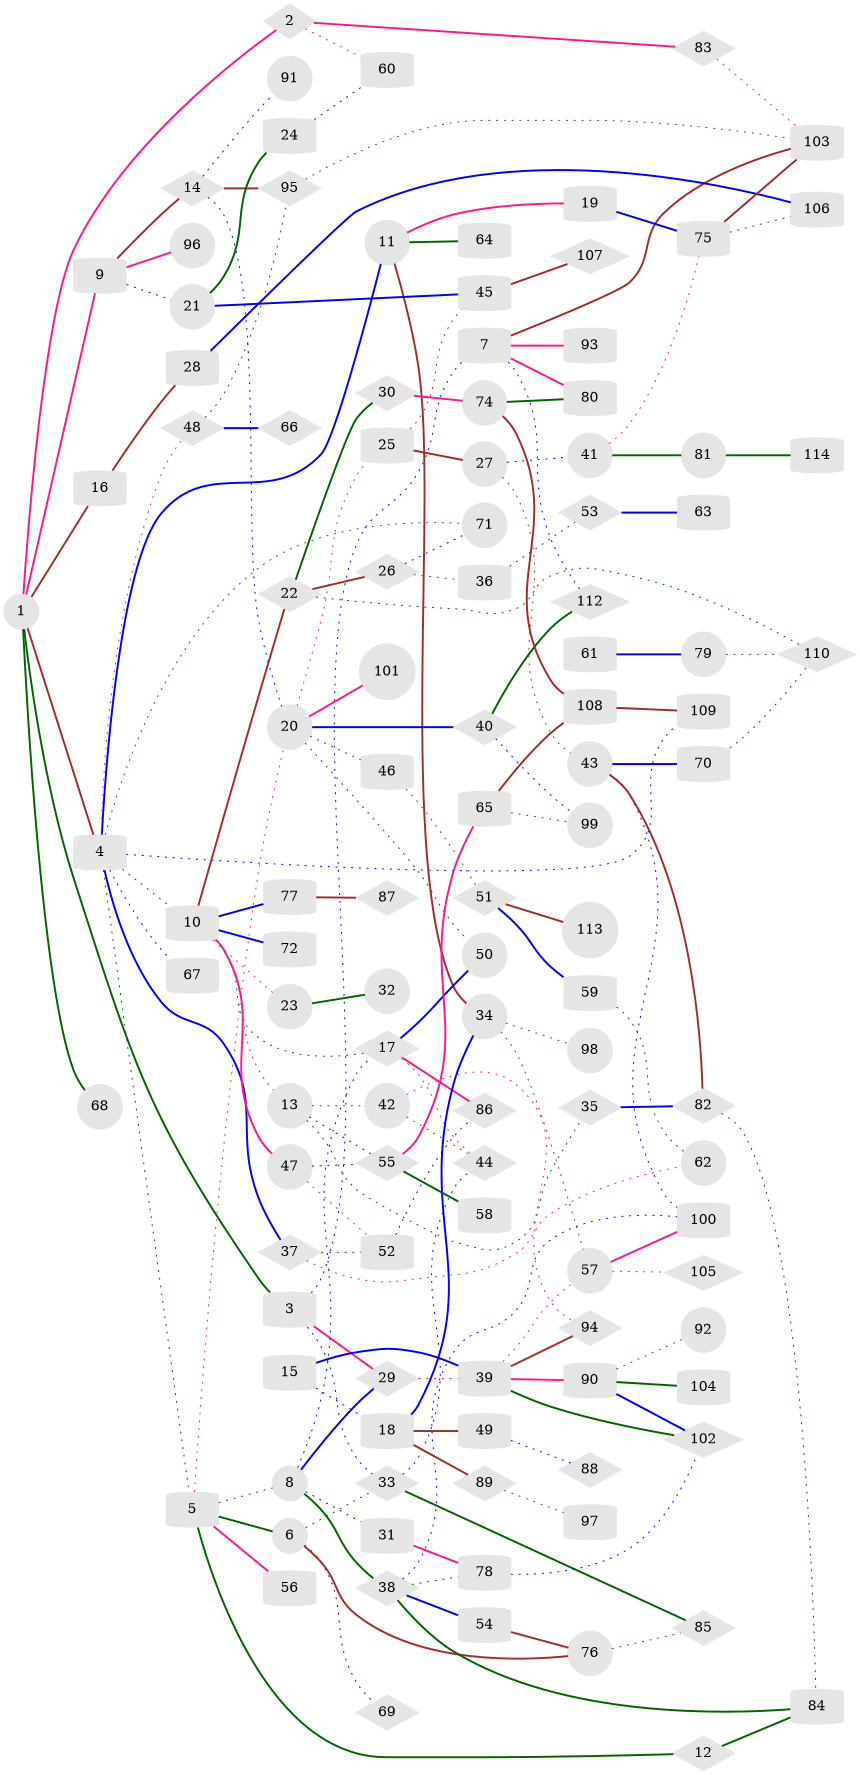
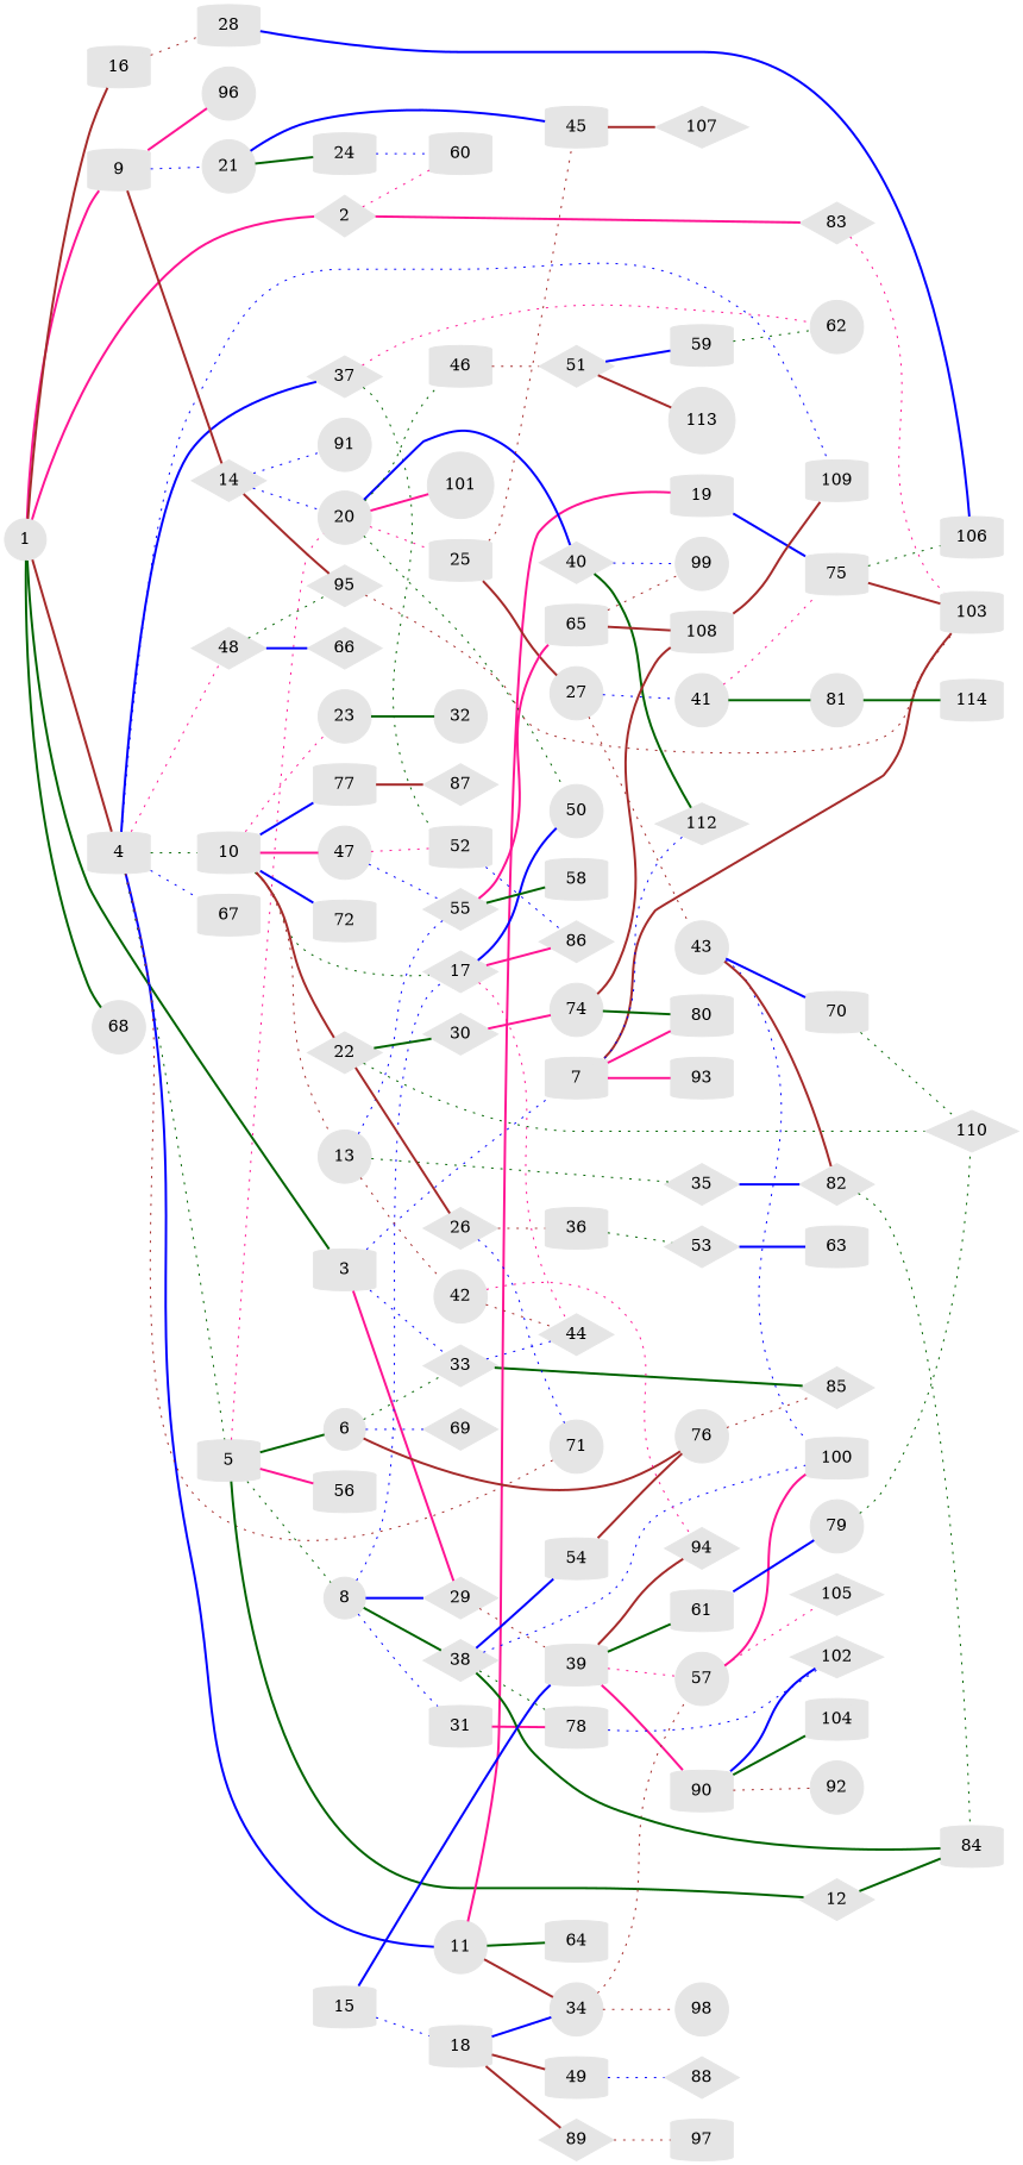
  graph {
    rankdir=LR
    node [color=gray90 shape=cylinder style=filled]
    edge [color=blue style=bold]
    1 [shape=circle]
    2 [shape=diamond]
    3
    4
    9
    16
    68 [shape=circle]
    60
    83 [shape=diamond]
    7
    29 [shape=diamond]
    33 [shape=diamond]
    5
    10
    11 [shape=circle]
    37 [shape=diamond]
    48 [shape=diamond]
    67
    71 [shape=circle]
    109
    14 [shape=diamond]
    21 [shape=circle]
    96 [shape=circle]
    28
    103
    80
    93
    112 [shape=diamond]
    39
    44 [shape=diamond]
    85 [shape=diamond]
    6 [shape=circle]
    8 [shape=circle]
    12 [shape=diamond]
    20 [shape=circle]
    56
    17 [shape=diamond]
    13 [shape=circle]
    22 [shape=diamond]
    23 [shape=circle]
    47 [shape=circle]
    72
    77
    19
    34 [shape=circle]
    64
    52
    62 [shape=circle]
    95 [shape=diamond]
    66 [shape=diamond]
    69 [shape=diamond]
    76 [shape=circle]
    31
    38 [shape=diamond]
    84
    50 [shape=circle]
    25
    40 [shape=diamond]
    46
    101 [shape=circle]
    15
    18
    86 [shape=diamond]
    78
    54
    100
    91 [shape=circle]
    24
    45
    35 [shape=diamond]
    42 [shape=circle]
    55 [shape=diamond]
    26 [shape=diamond]
    30 [shape=diamond]
    110 [shape=diamond]
    32 [shape=circle]
    87 [shape=diamond]
    75
    57 [shape=circle]
    98 [shape=circle]
    82 [shape=diamond]
    94 [shape=diamond]
    58
    65
    49
    89 [shape=diamond]
    61
    90
    106
    88 [shape=diamond]
    97
    27 [shape=circle]
    99 [shape=circle]
    51 [shape=diamond]
    107 [shape=diamond]
    36
    74 [shape=circle]
    41 [shape=circle]
    43 [shape=circle]
    53 [shape=diamond]
    81 [shape=circle]
    70
    108
    102 [shape=diamond]
    105 [shape=diamond]
    63
    79 [shape=circle]
    92 [shape=circle]
    104
    114
    59
    113 [shape=circle]
    1 -- 2 [color=deeppink]
    1 -- 3 [color=darkgreen]
    1 -- 4 [color=brown]
    1 -- 9 [color=deeppink]
    1 -- 16 [color=brown]
    1 -- 68 [color=darkgreen]
    2 -- 60 [color=deeppink style=dotted]
    2 -- 83 [color=deeppink]
    3 -- 7 [style=dotted]
    3 -- 29 [color=deeppink]
    3 -- 33 [style=dotted]
    4 -- 5 [color=darkgreen style=dotted]
    4 -- 10 [color=darkgreen style=dotted]
    4 -- 11
    4 -- 37
    4 -- 48 [color=deeppink style=dotted]
    4 -- 67 [style=dotted]
    4 -- 71 [color=brown style=dotted]
    4 -- 109 [style=dotted]
    9 -- 14 [color=brown]
    9 -- 21 [style=dotted]
    9 -- 96 [color=deeppink]
-   16 -- 28 [color=brown]
+   16 -- 28 [color=brown style=dotted]
    83 -- 103 [color=deeppink style=dotted]
    7 -- 103 [color=brown]
    7 -- 80 [color=deeppink]
    7 -- 93 [color=deeppink]
    7 -- 112 [style=dotted]
    29 -- 39 [color=brown style=dotted]
    33 -- 44 [style=dotted]
    33 -- 85 [color=darkgreen]
    5 -- 6 [color=darkgreen]
    5 -- 8 [color=darkgreen style=dotted]
    5 -- 12 [color=darkgreen]
    5 -- 20 [color=deeppink style=dotted]
    5 -- 56 [color=deeppink]
    10 -- 17 [color=darkgreen style=dotted]
    10 -- 13 [color=brown style=dotted]
    10 -- 22 [color=brown]
    10 -- 23 [color=deeppink style=dotted]
    10 -- 47 [color=deeppink]
    10 -- 72
    10 -- 77
    11 -- 19 [color=deeppink]
    11 -- 34 [color=brown]
    11 -- 64 [color=darkgreen]
    37 -- 52 [color=darkgreen style=dotted]
    37 -- 62 [color=deeppink style=dotted]
    48 -- 95 [color=darkgreen style=dotted]
    48 -- 66
    14 -- 20 [style=dotted]
    14 -- 95 [color=brown]
    14 -- 91 [style=dotted]
    21 -- 24 [color=darkgreen]
    21 -- 45
    28 -- 106
    39 -- 57 [color=deeppink style=dotted]
    39 -- 94 [color=brown]
-   39 -- 102 [color=darkgreen]
+   39 -- 61 [color=darkgreen]
    39 -- 90 [color=deeppink]
    6 -- 33 [color=darkgreen style=dotted]
    6 -- 69 [style=dotted]
    6 -- 76 [color=brown]
    8 -- 29
    8 -- 17 [style=dotted]
    8 -- 31 [style=dotted]
    8 -- 38 [color=darkgreen]
    12 -- 84 [color=darkgreen]
    20 -- 50 [color=darkgreen style=dotted]
    20 -- 25 [color=deeppink style=dotted]
    20 -- 40
    20 -- 46 [color=darkgreen style=dotted]
    20 -- 101 [color=deeppink]
    17 -- 44 [color=deeppink style=dotted]
    17 -- 50
    17 -- 86 [color=deeppink]
    13 -- 35 [color=darkgreen style=dotted]
    13 -- 42 [color=brown style=dotted]
    13 -- 55 [style=dotted]
    22 -- 26 [color=brown]
    22 -- 30 [color=darkgreen]
    22 -- 110 [color=darkgreen style=dotted]
    23 -- 32 [color=darkgreen]
    47 -- 52 [color=deeppink style=dotted]
    47 -- 55 [style=dotted]
    77 -- 87 [color=brown]
    19 -- 75
    34 -- 57 [color=brown style=dotted]
    34 -- 98 [color=brown style=dotted]
    52 -- 86 [style=dotted]
    95 -- 103 [color=brown style=dotted]
    76 -- 85 [color=brown style=dotted]
    31 -- 78 [color=deeppink]
    38 -- 84 [color=darkgreen]
    38 -- 78 [color=darkgreen style=dotted]
    38 -- 54
    38 -- 100 [style=dotted]
    25 -- 45 [color=brown style=dotted]
    25 -- 27 [color=brown]
    40 -- 112 [color=darkgreen]
    40 -- 99 [style=dotted]
    46 -- 51 [color=brown style=dotted]
    15 -- 39
    15 -- 18 [style=dotted]
    18 -- 34
    18 -- 49 [color=brown]
    18 -- 89 [color=brown]
    78 -- 102 [style=dotted]
    54 -- 76 [color=brown]
    24 -- 60 [style=dotted]
    45 -- 107 [color=brown]
    35 -- 82
    42 -- 44 [color=brown style=dotted]
    42 -- 94 [color=deeppink style=dotted]
    55 -- 58 [color=darkgreen]
    55 -- 65 [color=deeppink]
    26 -- 71 [style=dotted]
    26 -- 36 [color=brown style=dotted]
    30 -- 74 [color=deeppink]
    75 -- 103 [color=brown]
    75 -- 106 [color=darkgreen style=dotted]
    57 -- 100 [color=deeppink]
    57 -- 105 [color=deeppink style=dotted]
    82 -- 84 [color=darkgreen style=dotted]
    65 -- 99 [color=brown style=dotted]
    65 -- 108 [color=brown]
    49 -- 88 [style=dotted]
    89 -- 97 [color=brown style=dotted]
    61 -- 79
    90 -- 102
    90 -- 92 [color=brown style=dotted]
    90 -- 104 [color=darkgreen]
    27 -- 41 [style=dotted]
    27 -- 43 [color=brown style=dotted]
    51 -- 59
    51 -- 113 [color=brown]
    36 -- 53 [color=darkgreen style=dotted]
    74 -- 80 [color=darkgreen]
    74 -- 108 [color=brown]
    41 -- 75 [color=deeppink style=dotted]
    41 -- 81 [color=darkgreen]
    43 -- 100 [style=dotted]
    43 -- 82 [color=brown]
    43 -- 70
    53 -- 63
    81 -- 114 [color=darkgreen]
    70 -- 110 [color=darkgreen style=dotted]
    108 -- 109 [color=brown]
    79 -- 110 [color=darkgreen style=dotted]
    59 -- 62 [color=darkgreen style=dotted]
  }
